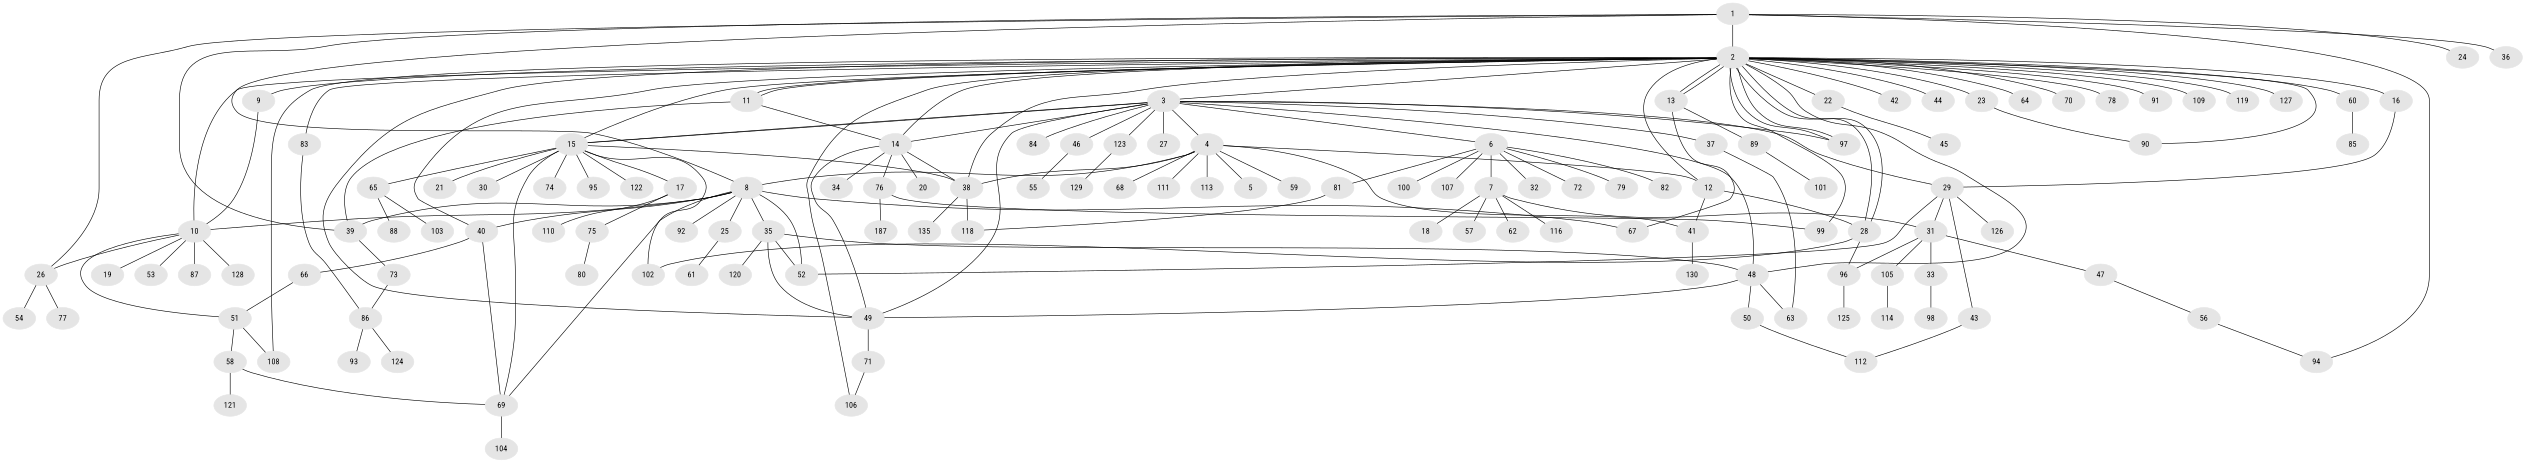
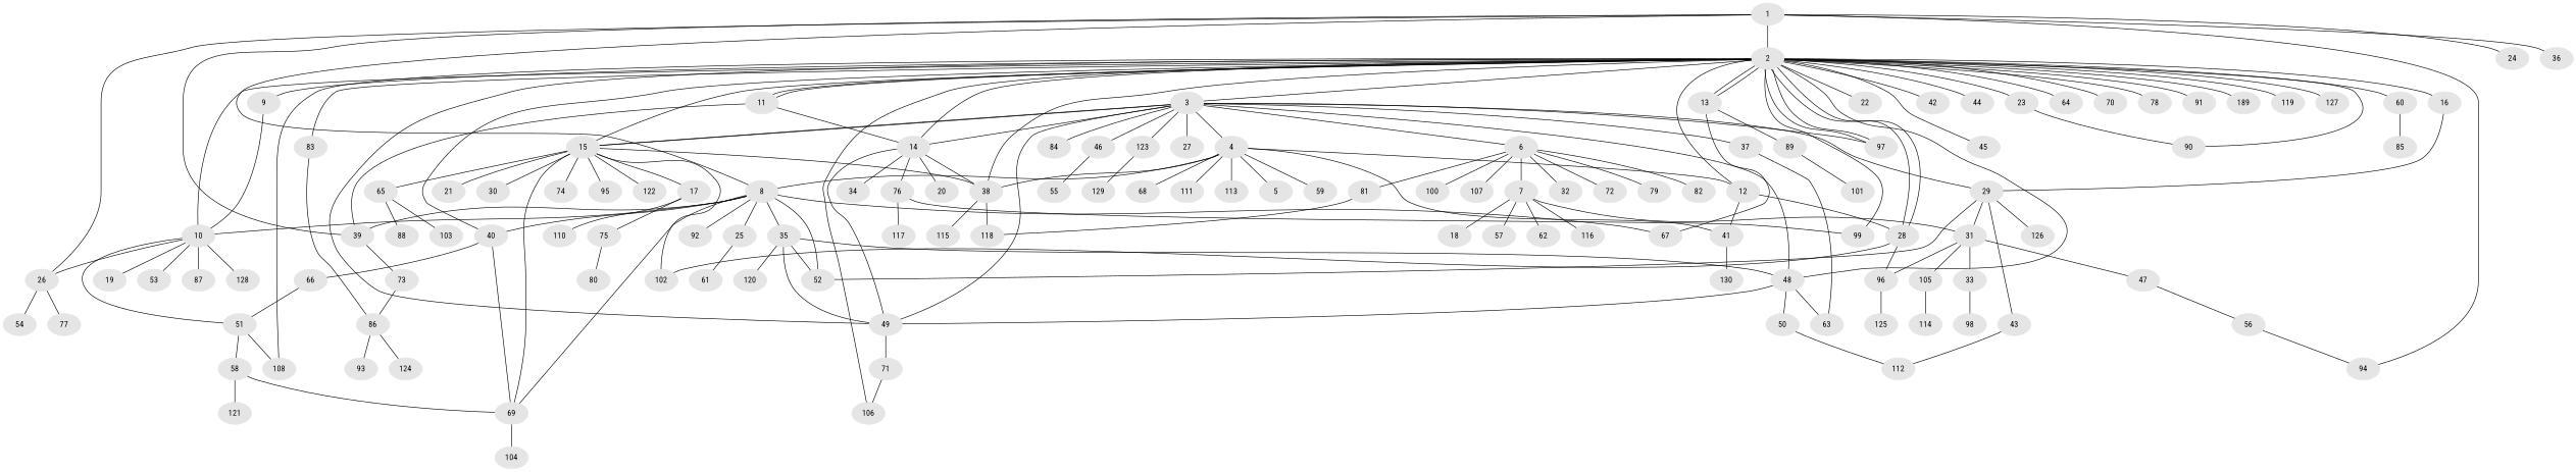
  graph {
    fontname="Roboto Condensed"
    node [color=gray90 fontname="Roboto Condensed" style=filled]
    edge [fontname="Roboto Condensed"]
    1
    2
    8
    24
    26
    36
    39
    94
    3
    9
    10
    11
    12
    13
    14
    15
    16
    22
    23
    28
    38
    40
    42
    44
    45
    48
    49
    60
    64
    70
    78
    83
    90
    91
    97
    99
    106
    108
-   109
+   109 [label=189]
    119
    127
    25
    35
    52
    67
    69
    92
    54
    77
    73
    4
    6
    27
    29
    37
    46
    84
    123
    19
    51
    53
    87
    128
    41
    89
    20
    34
    76
    17
    21
    30
    65
    74
    95
    102
    122
    96
-   115 [label=135]
+   115
    118
    66
    63
    50
    71
    85
    86
    5
    59
    68
    111
    113
    7
    32
    72
    79
    81
    82
    100
    107
    31
    43
    126
    55
    129
    130
    18
    57
    62
    116
    33
    47
    105
    61
    120
    104
    58
    101
-   117 [label=187]
+   117
    75
    110
    88
    103
    80
    125
    112
    98
    56
    114
    121
    93
    124
    1 -- 2
    1 -- 8
    1 -- 24
    1 -- 26
    1 -- 36
    1 -- 39
    1 -- 94
    2 -- 3
    2 -- 9
    2 -- 10
    2 -- 11
    2 -- 11
    2 -- 12
    2 -- 13
    2 -- 13
    2 -- 14
    2 -- 15
    2 -- 16
    2 -- 22
    2 -- 23
    2 -- 28
    2 -- 28
    2 -- 38
    2 -- 40
    2 -- 42
    2 -- 44
-   22 -- 45
+   2 -- 45
    2 -- 48
    2 -- 49
    2 -- 60
    2 -- 64
    2 -- 70
    2 -- 78
    2 -- 83
    2 -- 90
    2 -- 91
    2 -- 97
    2 -- 97
    2 -- 99
    2 -- 106
    2 -- 108
    2 -- 109
    2 -- 119
    2 -- 127
    8 -- 39
    8 -- 10
    8 -- 40
    8 -- 25
    8 -- 35
    8 -- 52
    8 -- 67
    8 -- 69
    8 -- 92
    26 -- 54
    26 -- 77
    39 -- 73
    3 -- 14
    3 -- 15
    3 -- 15
    3 -- 48
    3 -- 49
    3 -- 97
    3 -- 4
    3 -- 6
    3 -- 27
    3 -- 29
    3 -- 37
    3 -- 46
    3 -- 84
    3 -- 123
    9 -- 10
    10 -- 26
    10 -- 19
    10 -- 51
    10 -- 53
    10 -- 87
    10 -- 128
    11 -- 39
    11 -- 14
    12 -- 28
    12 -- 41
    13 -- 67
    13 -- 89
    14 -- 38
    14 -- 49
    14 -- 20
    14 -- 34
    14 -- 76
    15 -- 38
    15 -- 69
    15 -- 17
    15 -- 21
    15 -- 30
    15 -- 65
    15 -- 74
    15 -- 95
    15 -- 102
    15 -- 122
    16 -- 29
    23 -- 90
    28 -- 102
    28 -- 96
    38 -- 115
    38 -- 118
    40 -- 69
    40 -- 66
    48 -- 49
    48 -- 63
    48 -- 50
    49 -- 71
    60 -- 85
    83 -- 86
    25 -- 61
    35 -- 48
    35 -- 49
    35 -- 52
    35 -- 120
    69 -- 104
    73 -- 86
    4 -- 8
    4 -- 12
    4 -- 38
    4 -- 41
    4 -- 5
    4 -- 59
    4 -- 68
    4 -- 111
    4 -- 113
    6 -- 7
    6 -- 32
    6 -- 72
    6 -- 79
    6 -- 81
    6 -- 82
    6 -- 100
    6 -- 107
    29 -- 52
    29 -- 31
    29 -- 43
    29 -- 126
    37 -- 63
    46 -- 55
    123 -- 129
    51 -- 108
    51 -- 58
    41 -- 130
    89 -- 101
    76 -- 99
    76 -- 117
    17 -- 75
    17 -- 110
    65 -- 88
    65 -- 103
    96 -- 125
    66 -- 51
    50 -- 112
    71 -- 106
    86 -- 93
    86 -- 124
    7 -- 31
    7 -- 18
    7 -- 57
    7 -- 62
    7 -- 116
    81 -- 118
    31 -- 96
    31 -- 33
    31 -- 47
    31 -- 105
    43 -- 112
    33 -- 98
    47 -- 56
    105 -- 114
    58 -- 69
    58 -- 121
    75 -- 80
    56 -- 94
  }
